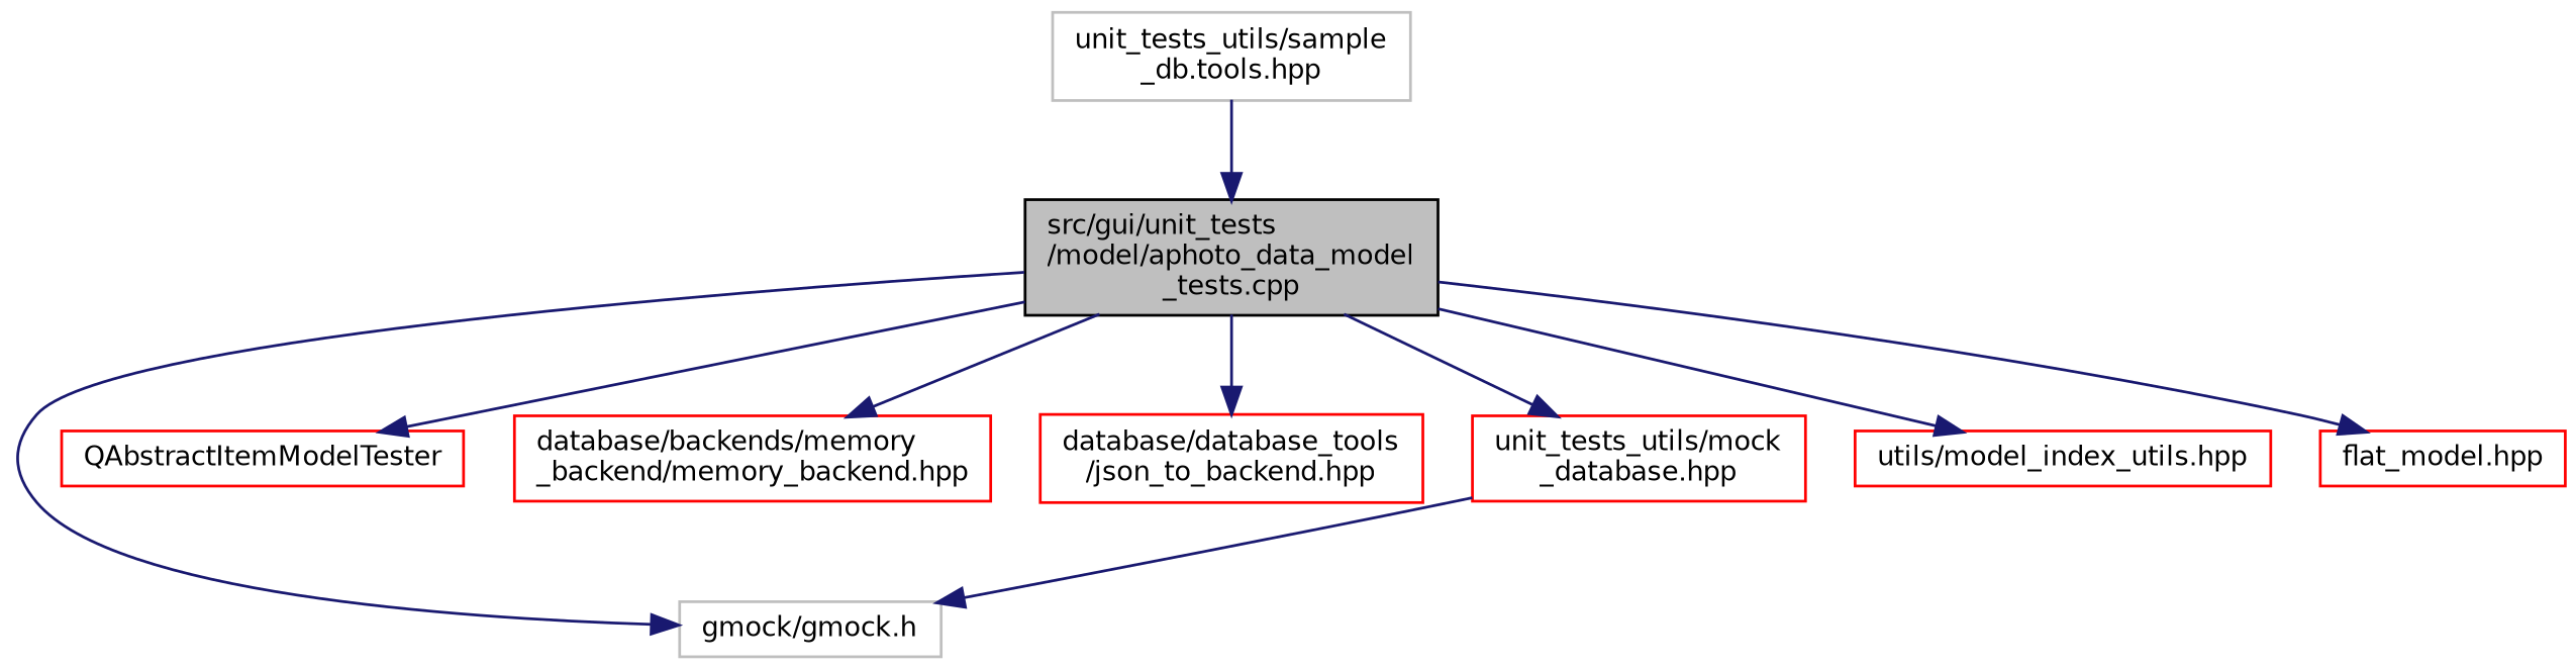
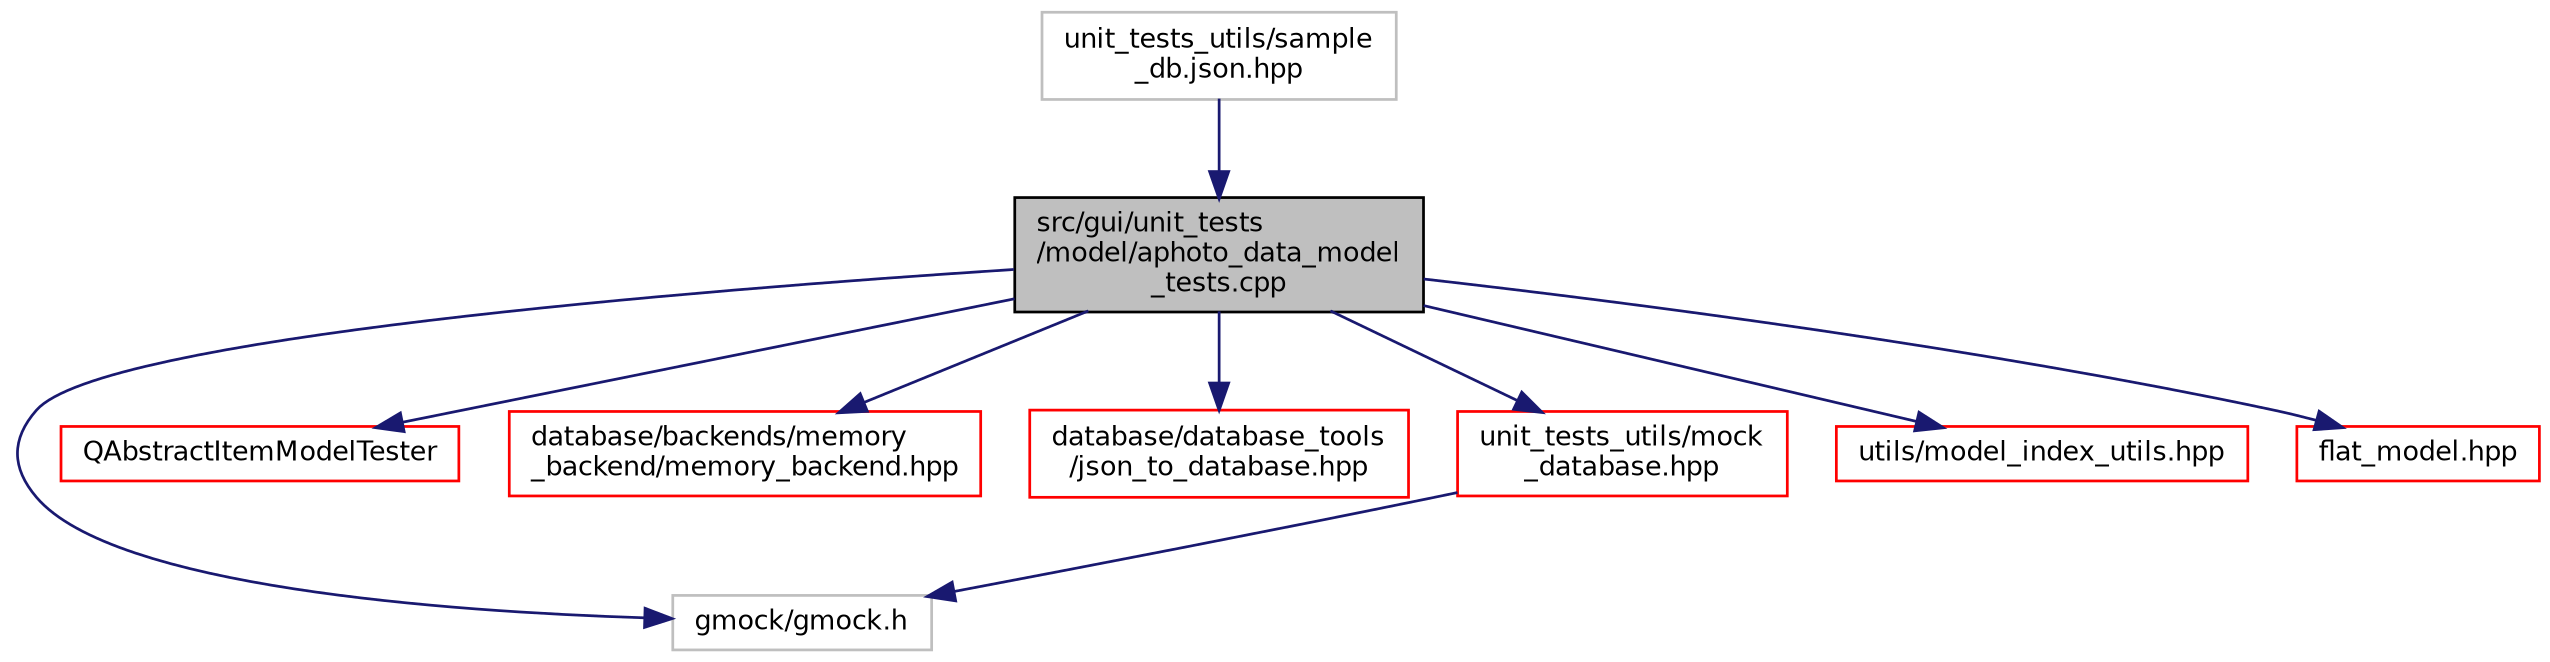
  digraph {
    node [color=red fillcolor=white fontname=Helvetica fontsize=10 shape=record style=filled]
    edge [color=midnightblue fontname=Helvetica fontsize=10 labelfontname=Helvetica labelfontsize=10 style=solid]
    n1 [color=black fillcolor=grey75 fontcolor=black height=0.2 label="src/gui/unit_tests\l/model/aphoto_data_model\l_tests.cpp" width=0.4]
    n2 [color=grey75 height=0.2 label="gmock/gmock.h" width=0.4]
    n3 [height=0.2 label=QAbstractItemModelTester width=0.4]
    n4 [height=0.2 label="database/backends/memory\l_backend/memory_backend.hpp" width=0.4]
-   n5 [height=0.2 label="database/database_tools\l/json_to_backend.hpp" width=0.4]
+   n5 [height=0.2 label="database/database_tools\l/json_to_database.hpp" width=0.4]
    n6 [height=0.2 label="unit_tests_utils/mock\l_database.hpp" width=0.4]
    n7 [height=0.2 label="utils/model_index_utils.hpp" width=0.4]
    n8 [height=0.2 label="flat_model.hpp" width=0.4]
-   n9 [color=grey75 height=0.2 label="unit_tests_utils/sample\l_db.tools.hpp" width=0.4]
+   n9 [color=grey75 height=0.2 label="unit_tests_utils/sample\l_db.json.hpp" width=0.4]
    n1 -> n2
    n1 -> n3
    n1 -> n4
    n1 -> n5
    n1 -> n6
    n1 -> n7
    n1 -> n8
    n6 -> n2
    n9 -> n1
  }
